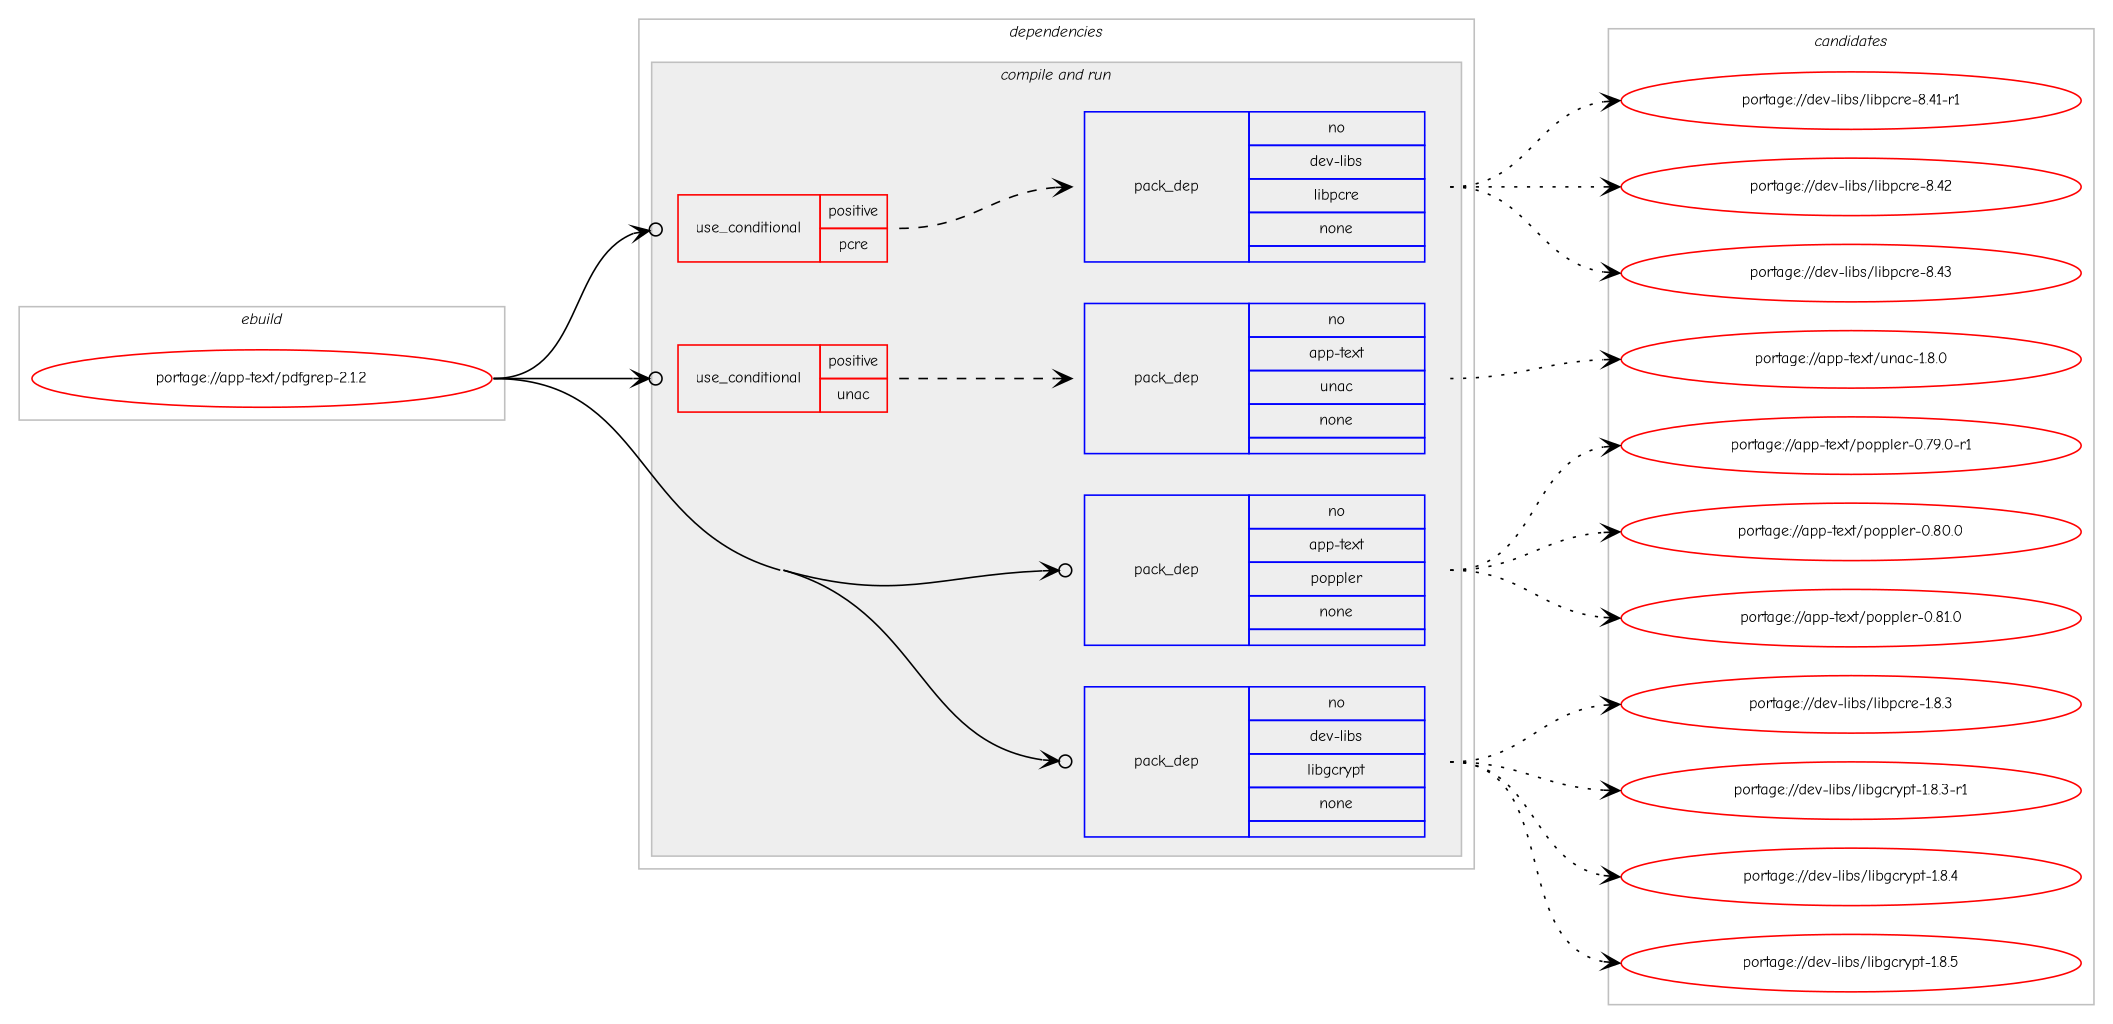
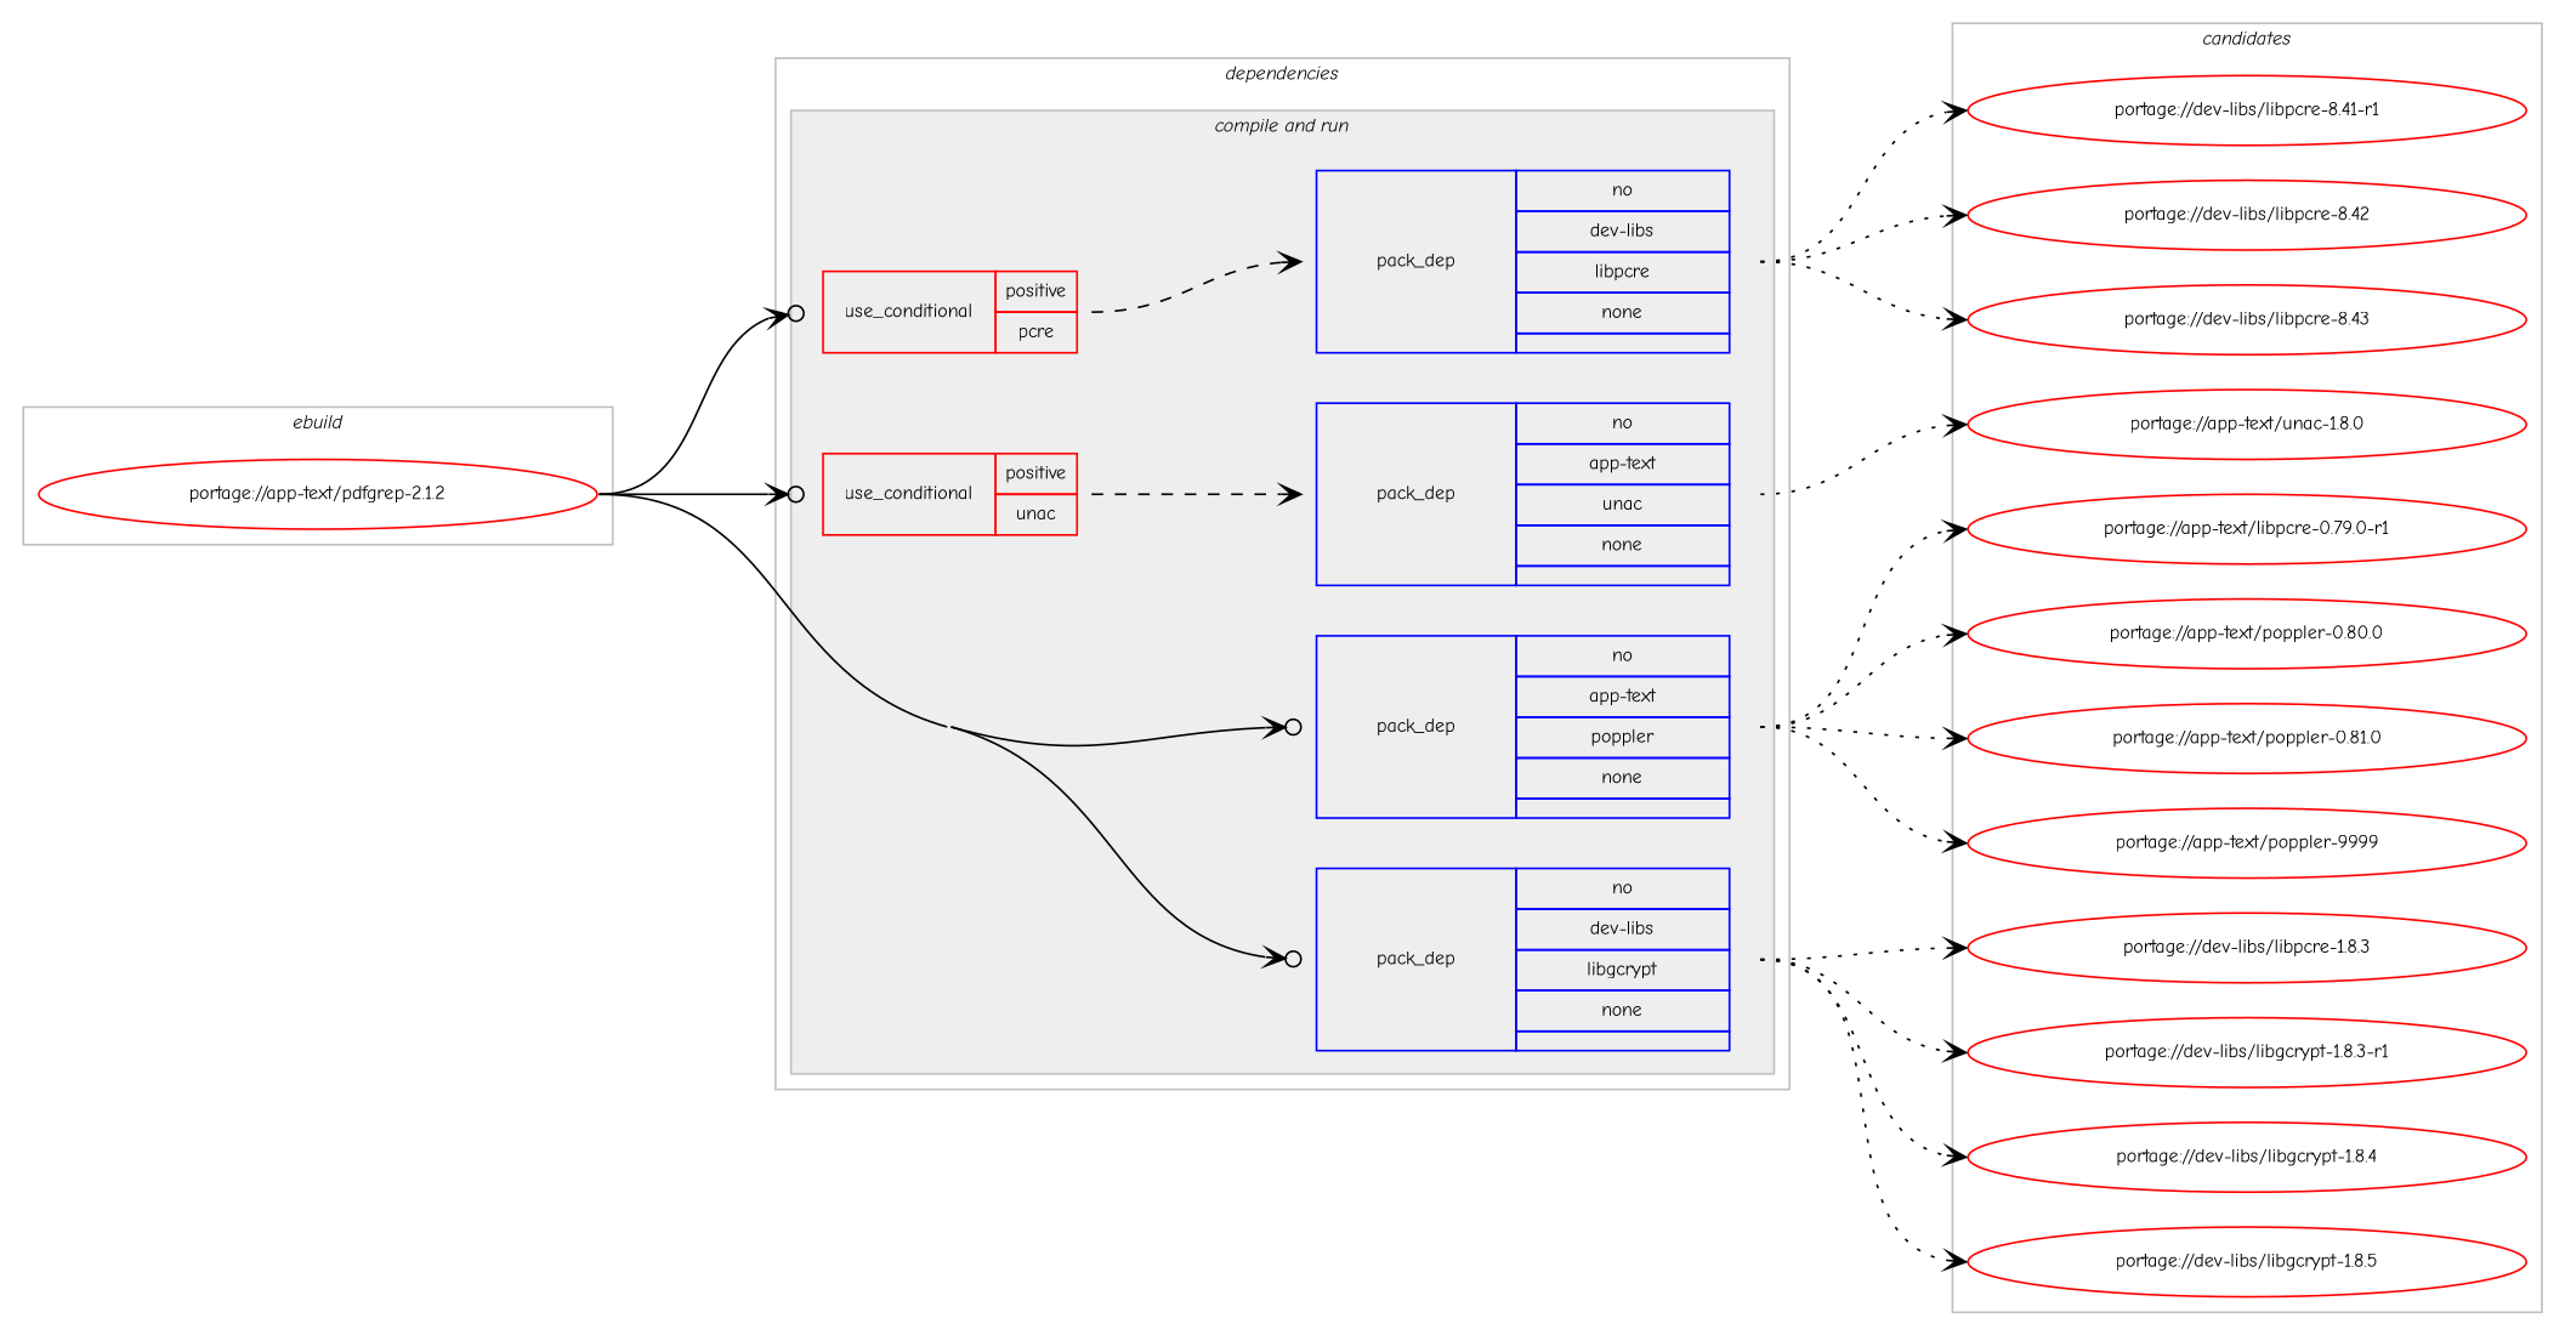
  digraph {
    compound=true
    concentrate=true
    fontname="Comic Neue"
    fontsize=10
    newrank=true
    rankdir=LR
    ranksep=1.5
    node [color=red fontname="Comic Neue" fontsize=10]
    edge [arrowhead=vee fontname="Comic Neue" headport=w style=dotted tailport=e weight=100]
    n1 [label="portage://app-text/pdfgrep-2.1.2" width=4]
    n2 [color=blue label=<<TABLE BORDER="0" CELLBORDER="1" CELLSPACING="0" CELLPADDING="4" WIDTH="220"><TR><TD ROWSPAN="6" CELLPADDING="30">pack_dep</TD></TR><TR><TD WIDTH="110">no</TD></TR><TR><TD>dev-libs</TD></TR><TR><TD>libpcre</TD></TR><TR><TD>none</TD></TR><TR><TD></TD></TR></TABLE>> shape=none]
    n3 [label=<<TABLE BORDER="0" CELLBORDER="1" CELLSPACING="0" CELLPADDING="4"><TR><TD ROWSPAN="3" CELLPADDING="10">use_conditional</TD></TR><TR><TD>positive</TD></TR><TR><TD>pcre</TD></TR></TABLE>> shape=none]
    n4 [color=blue label=<<TABLE BORDER="0" CELLBORDER="1" CELLSPACING="0" CELLPADDING="4" WIDTH="220"><TR><TD ROWSPAN="6" CELLPADDING="30">pack_dep</TD></TR><TR><TD WIDTH="110">no</TD></TR><TR><TD>app-text</TD></TR><TR><TD>unac</TD></TR><TR><TD>none</TD></TR><TR><TD></TD></TR></TABLE>> shape=none]
    n5 [label=<<TABLE BORDER="0" CELLBORDER="1" CELLSPACING="0" CELLPADDING="4"><TR><TD ROWSPAN="3" CELLPADDING="10">use_conditional</TD></TR><TR><TD>positive</TD></TR><TR><TD>unac</TD></TR></TABLE>> shape=none]
    n6 [color=blue label=<<TABLE BORDER="0" CELLBORDER="1" CELLSPACING="0" CELLPADDING="4" WIDTH="220"><TR><TD ROWSPAN="6" CELLPADDING="30">pack_dep</TD></TR><TR><TD WIDTH="110">no</TD></TR><TR><TD>app-text</TD></TR><TR><TD>poppler</TD></TR><TR><TD>none</TD></TR><TR><TD></TD></TR></TABLE>> shape=none]
    n7 [color=blue label=<<TABLE BORDER="0" CELLBORDER="1" CELLSPACING="0" CELLPADDING="4" WIDTH="220"><TR><TD ROWSPAN="6" CELLPADDING="30">pack_dep</TD></TR><TR><TD WIDTH="110">no</TD></TR><TR><TD>dev-libs</TD></TR><TR><TD>libgcrypt</TD></TR><TR><TD>none</TD></TR><TR><TD></TD></TR></TABLE>> shape=none]
    n8 [label="portage://dev-libs/libpcre-8.41-r1" width=4]
    n9 [label="portage://dev-libs/libpcre-8.42" width=4]
    n10 [label="portage://dev-libs/libpcre-8.43" width=4]
    n11 [label="portage://app-text/unac-1.8.0" width=4]
-   n12 [label="portage://app-text/poppler-0.79.0-r1" width=4]
+   n12 [label="portage://app-text/libpcre-0.79.0-r1" width=4]
    n13 [label="portage://app-text/poppler-0.80.0" width=4]
    n14 [label="portage://app-text/poppler-0.81.0" width=4]
+   n15 [label="portage://app-text/poppler-9999" width=4]
    n16 [label="portage://dev-libs/libpcre-1.8.3" width=4]
    n17 [label="portage://dev-libs/libgcrypt-1.8.3-r1" width=4]
    n18 [label="portage://dev-libs/libgcrypt-1.8.4" width=4]
    n19 [label="portage://dev-libs/libgcrypt-1.8.5" width=4]
    subgraph cluster_1 {
      color=gray
      label=<<i>ebuild</i>>
      rank=same
      n1
    }
    subgraph cluster_2 {
      color=gray
      label=<<i>dependencies</i>>
      subgraph cluster_3 {
        color=gray
        fillcolor="#eeeeee"
        label=<<i>compile</i>>
        style=filled
      }
      subgraph cluster_4 {
        color=gray
        fillcolor="#eeeeee"
        label=<<i>compile and run</i>>
        style=filled
        subgraph sub_5 {
          color=gray
          fillcolor="#eeeeee"
          label=<<i>compile and run</i>>
          style=filled
          n3
          subgraph sub_6 {
            color=gray
            fillcolor="#eeeeee"
            label=<<i>compile and run</i>>
            style=filled
            n2
          }
        }
        subgraph sub_7 {
          color=gray
          fillcolor="#eeeeee"
          label=<<i>compile and run</i>>
          style=filled
          n5
          subgraph sub_8 {
            color=gray
            fillcolor="#eeeeee"
            label=<<i>compile and run</i>>
            style=filled
            n4
          }
        }
        subgraph sub_9 {
          color=gray
          fillcolor="#eeeeee"
          label=<<i>compile and run</i>>
          style=filled
          n6
        }
        subgraph sub_10 {
          color=gray
          fillcolor="#eeeeee"
          label=<<i>compile and run</i>>
          style=filled
          n7
        }
      }
      subgraph cluster_11 {
        color=gray
        fillcolor="#eeeeee"
        label=<<i>run</i>>
        style=filled
      }
    }
    subgraph cluster_12 {
      color=gray
      label=<<i>candidates</i>>
      rank=same
      subgraph sub_13 {
        color=black
        label=<<i>candidates</i>>
        nodesep=1
        rank=same
        n8
        n9
        n10
      }
      subgraph sub_14 {
        color=black
        label=<<i>candidates</i>>
        nodesep=1
        rank=same
        n11
      }
      subgraph sub_15 {
        color=black
        label=<<i>candidates</i>>
        nodesep=1
        rank=same
        n12
        n13
        n14
+       n15
      }
      subgraph sub_16 {
        color=black
        label=<<i>candidates</i>>
        nodesep=1
        rank=same
        n16
        n17
        n18
        n19
      }
    }
    n1 -> n3 [arrowhead=odotvee style=solid weight=20]
    n1 -> n5 [arrowhead=odotvee style=solid weight=20]
    n1 -> n6 [arrowhead=odotvee style=solid weight=20]
    n1 -> n7 [arrowhead=odotvee style=solid weight=20]
    n2 -> n8
    n2 -> n9
    n2 -> n10
    n3 -> n2 [style=dashed weight=20]
    n4 -> n11
    n5 -> n4 [style=dashed weight=20]
    n6 -> n12
    n6 -> n13
    n6 -> n14
+   n6 -> n15
    n7 -> n16
    n7 -> n17
    n7 -> n18
    n7 -> n19
  }
